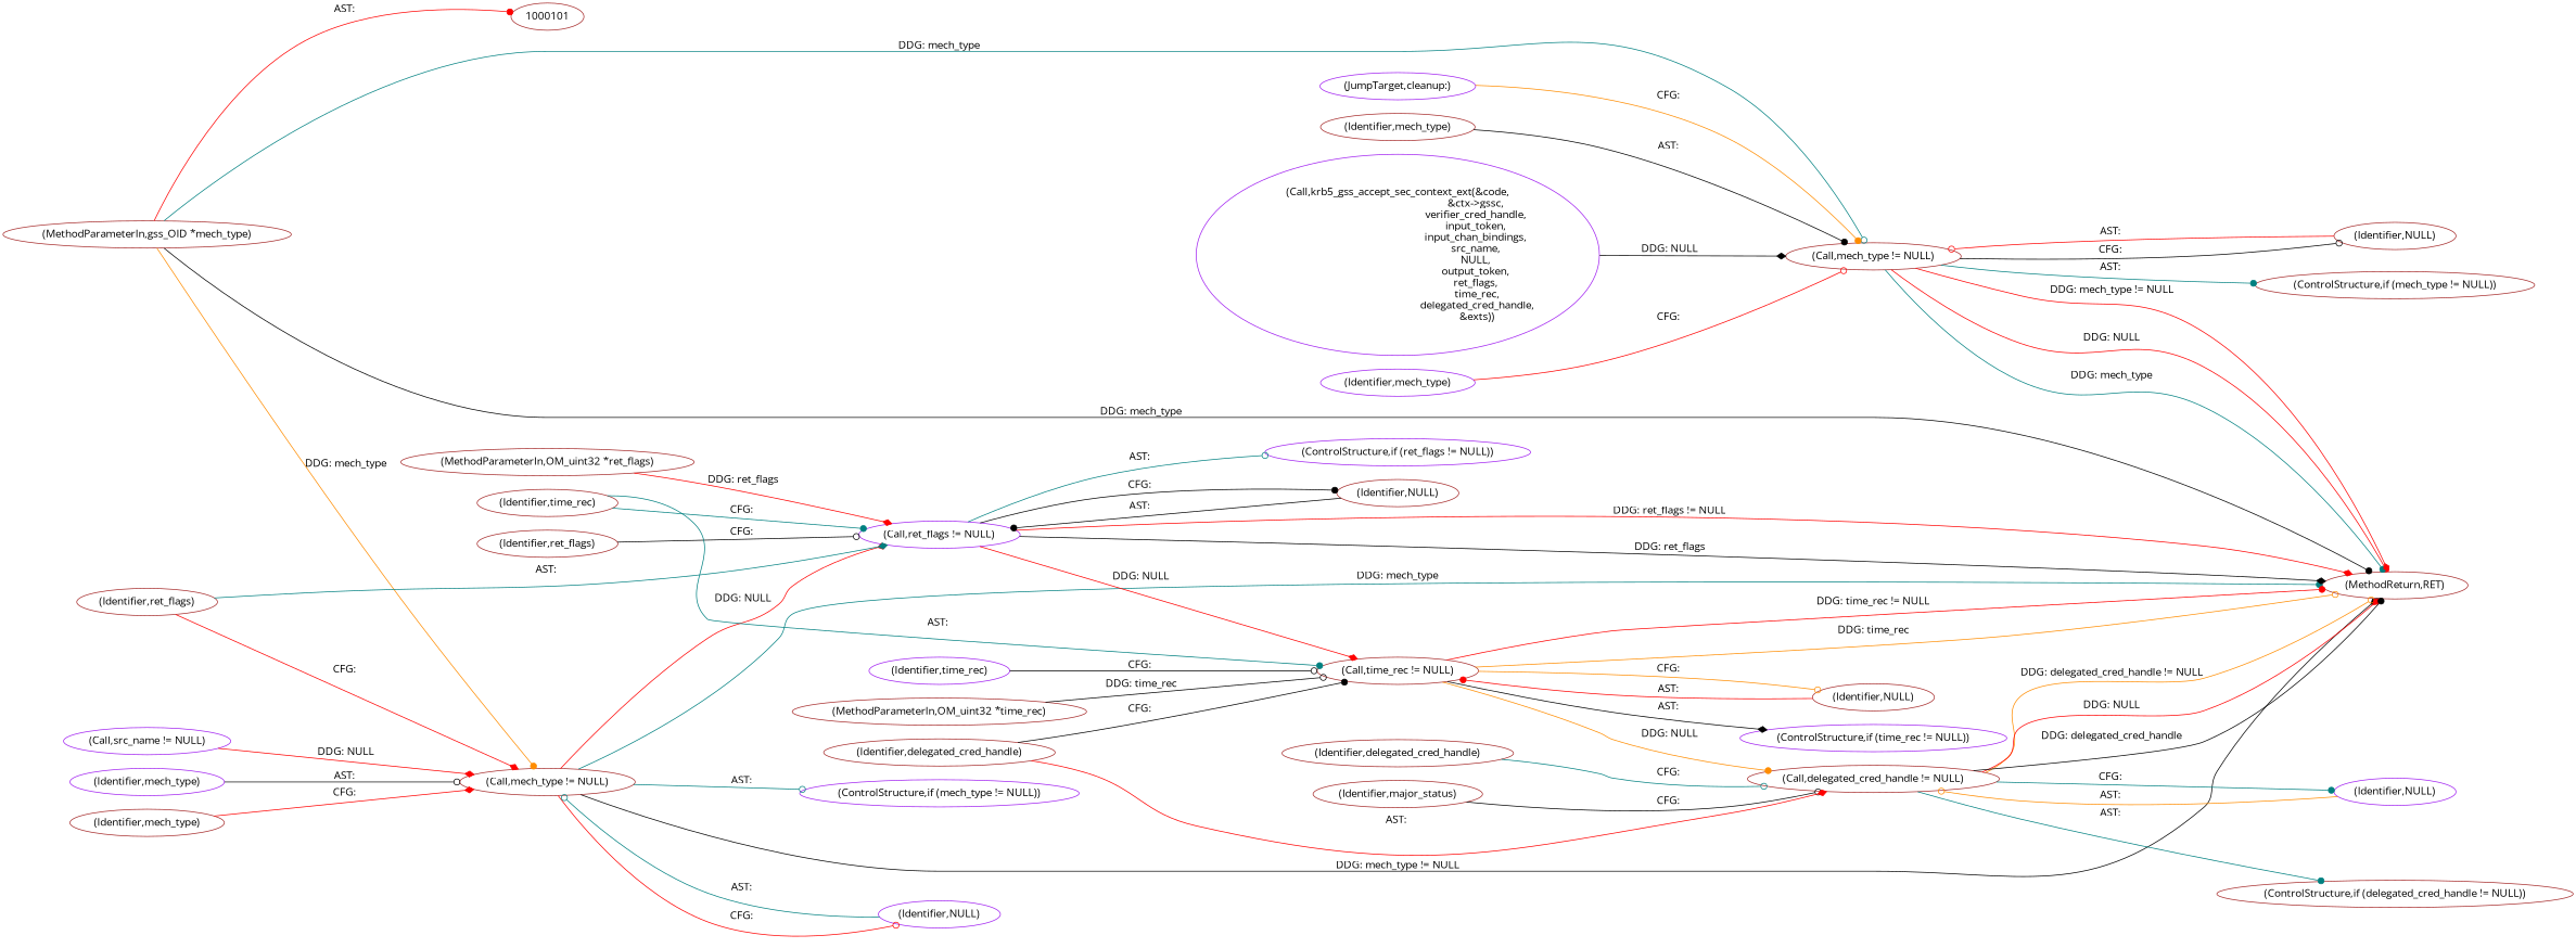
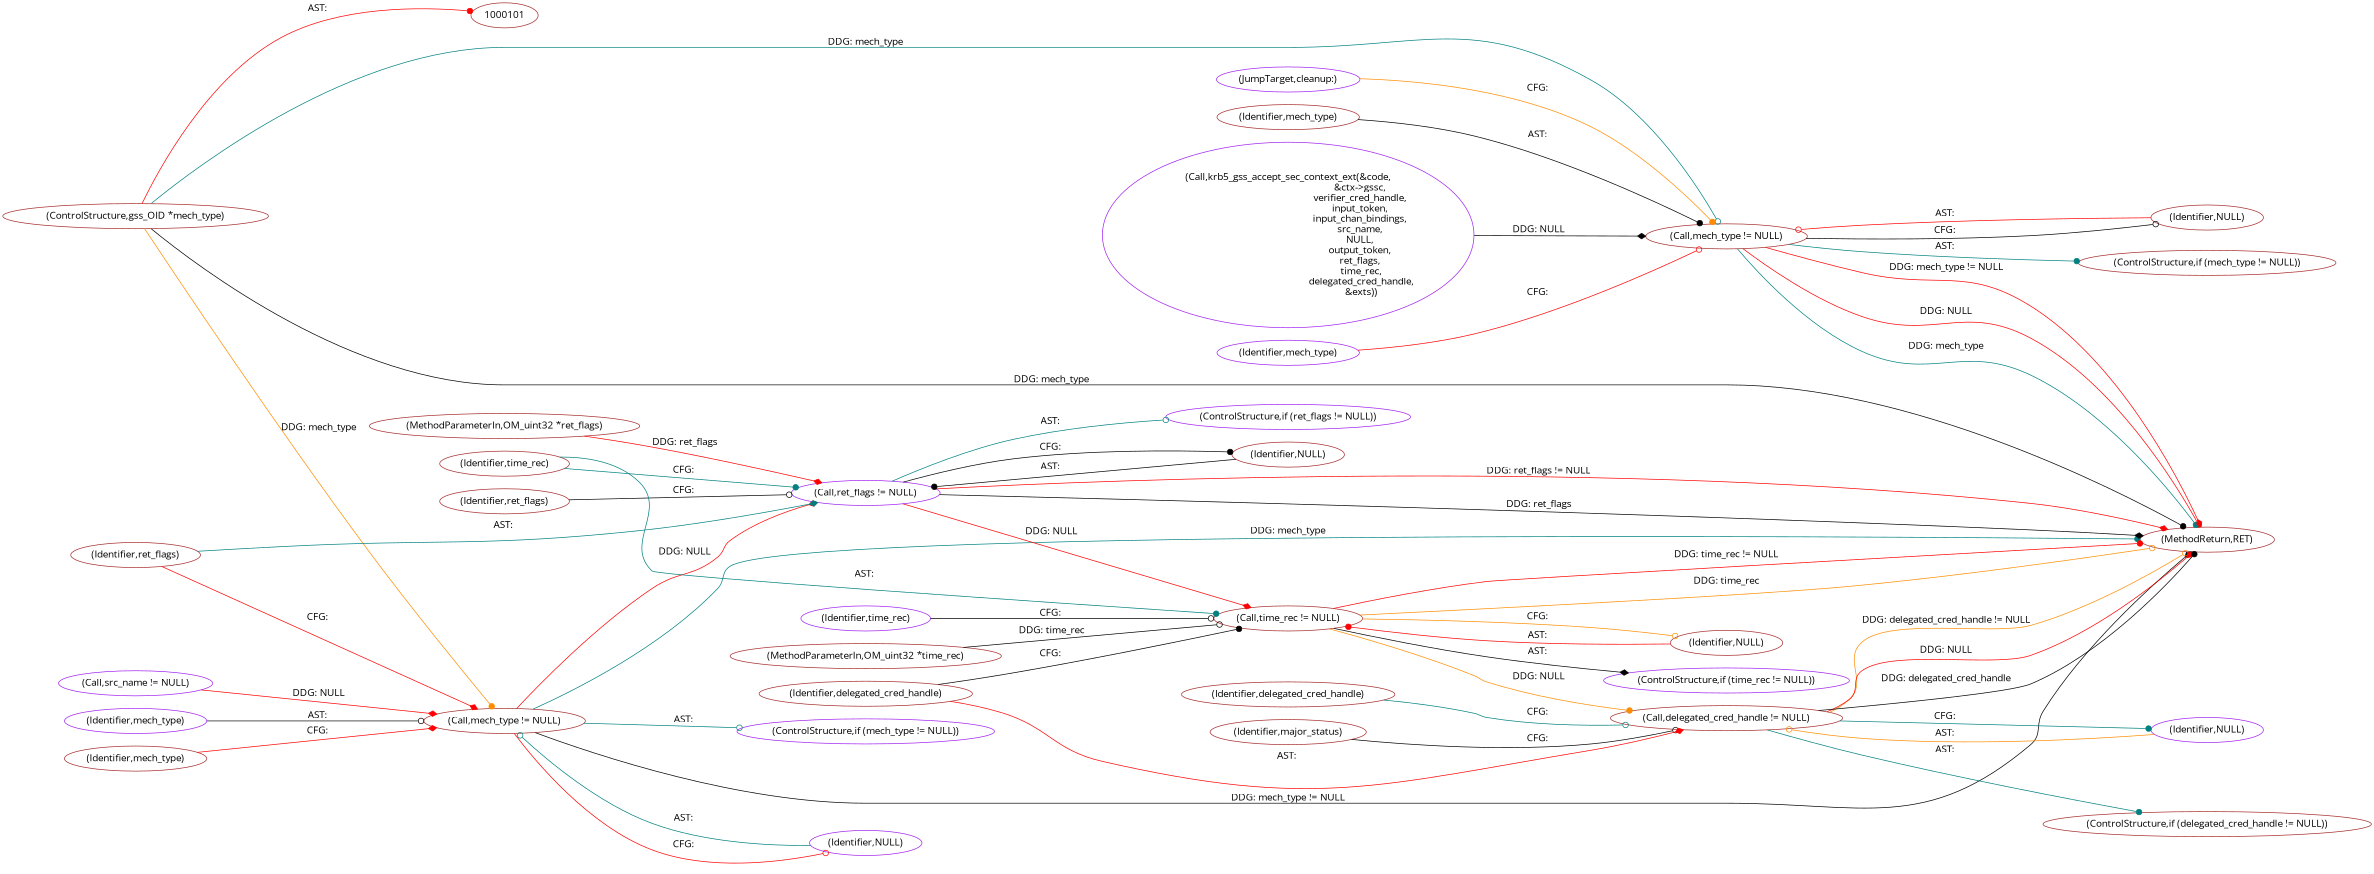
  digraph {
    fontname="Open Sans"
    rankdir=LR
    node [color=brown fontname="Open Sans"]
    edge [arrowhead=dot color=red fontname="Open Sans"]
-   n1 [label="(MethodParameterIn,gss_OID *mech_type)"]
+   n1 [label="(ControlStructure,gss_OID *mech_type)"]
    n2 [label="(Call,mech_type != NULL)"]
    n3 [label="(Call,mech_type != NULL)"]
    n4 [label="(MethodReturn,RET)"]
    1000101
    n6 [color=purple label="(Call,ret_flags != NULL)"]
    n7 [color=purple label="(Identifier,NULL)"]
    n8 [color=purple label="(ControlStructure,if (mech_type != NULL))"]
    n9 [label="(Identifier,NULL)"]
    n10 [label="(ControlStructure,if (mech_type != NULL))"]
    n11 [label="(Call,time_rec != NULL)"]
    n12 [color=purple label="(ControlStructure,if (ret_flags != NULL))"]
    n13 [label="(Identifier,NULL)"]
    n14 [label="(Call,delegated_cred_handle != NULL)"]
    n15 [label="(Identifier,NULL)"]
    n16 [color=purple label="(ControlStructure,if (time_rec != NULL))"]
    n17 [label="(ControlStructure,if (delegated_cred_handle != NULL))"]
    n18 [color=purple label="(Identifier,NULL)"]
    n19 [label="(MethodParameterIn,OM_uint32 *ret_flags)"]
    n20 [color=purple label="(Call,src_name != NULL)"]
    n21 [color=purple label="(Identifier,mech_type)"]
    n22 [label="(Identifier,mech_type)"]
    n23 [label="(Identifier,delegated_cred_handle)"]
    n24 [label="(Identifier,major_status)"]
    n25 [color=purple label="(Call,krb5_gss_accept_sec_context_ext(&code,\n                                                       &ctx->gssc,\n                                                       verifier_cred_handle,\n                                                       input_token,\n                                                       input_chan_bindings,\n                                                       src_name,\n                                                       NULL,\n                                                       output_token,\n                                                       ret_flags,\n                                                        time_rec,\n                                                        delegated_cred_handle,\n                                                        &exts))"]
    n26 [color=purple label="(Identifier,mech_type)"]
    n27 [label="(Identifier,ret_flags)"]
    n28 [label="(Identifier,ret_flags)"]
    n29 [label="(MethodParameterIn,OM_uint32 *time_rec)"]
    n30 [label="(Identifier,delegated_cred_handle)"]
    n31 [color=purple label="(Identifier,time_rec)"]
    n32 [color=purple label="(JumpTarget,cleanup:)"]
    n33 [label="(Identifier,time_rec)"]
    n34 [label="(Identifier,mech_type)"]
    n1 -> n2 [color=darkorange label="DDG: mech_type"]
    n1 -> n3 [arrowhead=odot color=teal label="DDG: mech_type"]
    n1 -> n4 [color=black label="DDG: mech_type"]
    n1 -> 1000101 [label="AST: "]
    n2 -> n4 [color=teal label="DDG: mech_type"]
    n2 -> n4 [arrowhead=diamond color=black label="DDG: mech_type != NULL"]
    n2 -> n6 [arrowhead=diamond label="DDG: NULL"]
    n2 -> n7 [arrowhead=odot label="CFG: "]
    n2 -> n8 [arrowhead=odot color=teal label="AST: "]
    n3 -> n4 [label="DDG: NULL"]
    n3 -> n4 [color=teal label="DDG: mech_type"]
    n3 -> n4 [arrowhead=diamond label="DDG: mech_type != NULL"]
    n3 -> n9 [arrowhead=odot color=black label="CFG: "]
    n3 -> n10 [color=teal label="AST: "]
    n6 -> n4 [arrowhead=diamond label="DDG: ret_flags != NULL"]
    n6 -> n4 [arrowhead=diamond color=black label="DDG: ret_flags"]
    n6 -> n11 [arrowhead=diamond label="DDG: NULL"]
    n6 -> n12 [arrowhead=odot color=teal label="AST: "]
    n6 -> n13 [color=black label="CFG: "]
    n7 -> n2 [arrowhead=odot color=teal label="AST: "]
    n9 -> n3 [arrowhead=odot label="AST: "]
    n11 -> n4 [label="DDG: time_rec != NULL"]
    n11 -> n4 [arrowhead=odot color=darkorange label="DDG: time_rec"]
    n11 -> n14 [color=darkorange label="DDG: NULL"]
    n11 -> n15 [arrowhead=odot color=darkorange label="CFG: "]
    n11 -> n16 [arrowhead=diamond color=black label="AST: "]
    n13 -> n6 [color=black label="AST: "]
    n14 -> n4 [arrowhead=odot color=darkorange label="DDG: delegated_cred_handle != NULL"]
    n14 -> n4 [arrowhead=diamond label="DDG: NULL"]
    n14 -> n4 [color=black label="DDG: delegated_cred_handle"]
    n14 -> n17 [color=teal label="AST: "]
    n14 -> n18 [color=teal label="CFG: "]
    n15 -> n11 [label="AST: "]
    n18 -> n14 [arrowhead=odot color=darkorange label="AST: "]
    n19 -> n6 [arrowhead=diamond label="DDG: ret_flags"]
    n20 -> n2 [arrowhead=diamond label="DDG: NULL"]
    n21 -> n2 [arrowhead=odot color=black label="AST: "]
    n22 -> n2 [arrowhead=diamond label="CFG: "]
    n23 -> n14 [arrowhead=odot color=teal label="CFG: "]
    n24 -> n14 [arrowhead=odot color=black label="CFG: "]
    n25 -> n3 [arrowhead=diamond color=black label="DDG: NULL"]
    n26 -> n3 [arrowhead=odot label="CFG: "]
    n27 -> n2 [arrowhead=diamond label="CFG: "]
    n27 -> n6 [arrowhead=diamond color=teal label="AST: "]
    n28 -> n6 [arrowhead=odot color=black label="CFG: "]
    n29 -> n11 [arrowhead=odot color=black label="DDG: time_rec"]
    n30 -> n11 [color=black label="CFG: "]
    n30 -> n14 [arrowhead=diamond label="AST: "]
    n31 -> n11 [arrowhead=odot color=black label="CFG: "]
    n32 -> n3 [color=darkorange label="CFG: "]
    n33 -> n6 [color=teal label="CFG: "]
    n33 -> n11 [color=teal label="AST: "]
    n34 -> n3 [color=black label="AST: "]
  }
